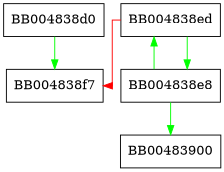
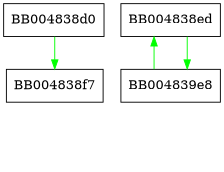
  digraph {
    splines=ortho
    node [shape=box]
    edge [color=green]
    BB004838d0
    BB004838f7
-   BB004838e8
-   BB00483900
+   BB004838e8 [label=BB004839e8]
    BB004838ed
    BB004838d0 -> BB004838f7
-   BB004838e8 -> BB00483900
    BB004838e8 -> BB004838ed
-   BB004838ed -> BB004838f7 [color=red]
    BB004838ed -> BB004838e8
  }
